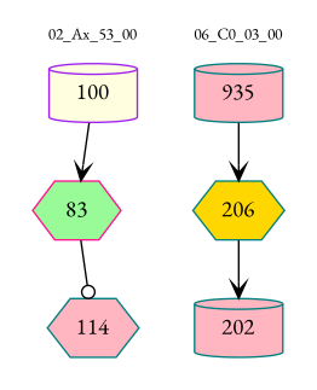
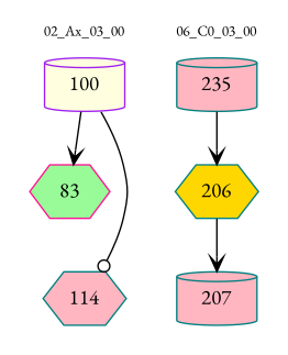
  digraph {
    fontname="EB Garamond"
    node [color=teal fillcolor=lightpink fontname="EB Garamond" shape=cylinder style=filled]
    edge [arrowhead=vee color=black fontname="EB Garamond"]
    n1 [color=purple fillcolor=lightyellow label=100]
    n2 [color=deeppink fillcolor=palegreen label=83 shape=hexagon]
    n3 [label=114 shape=hexagon]
-   n4 [label=935]
+   n4 [label=235]
    n5 [fillcolor=gold label=206 shape=hexagon]
-   n6 [label=202]
+   n6 [label=207]
    subgraph cluster_1 {
      color=white
      fontsize=10
-     label="02_Ax_53_00"
+     label="02_Ax_03_00"
      n1
      n2
      n3
    }
    subgraph cluster_2 {
      color=white
      fontsize=10
      label="06_C0_03_00"
      n4
      n5
      n6
    }
    n1 -> n2
-   n2 -> n3 [arrowhead=odot]
+   n1 -> n3 [arrowhead=odot]
    n4 -> n5
    n5 -> n6
  }
